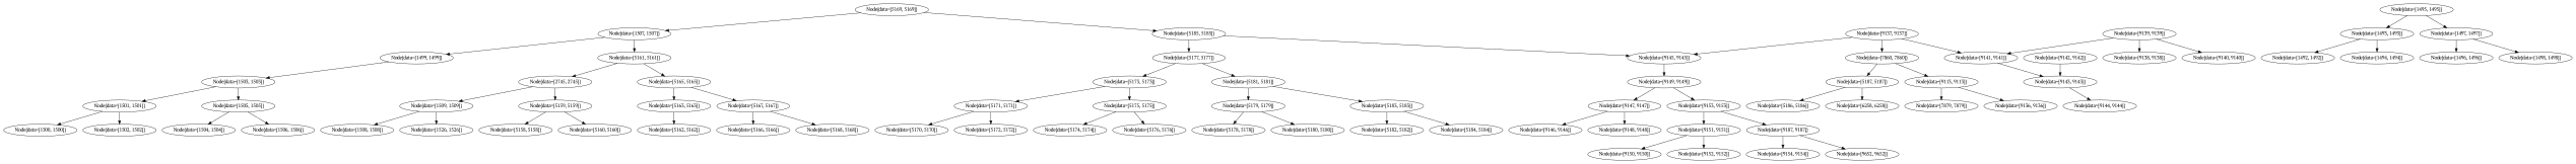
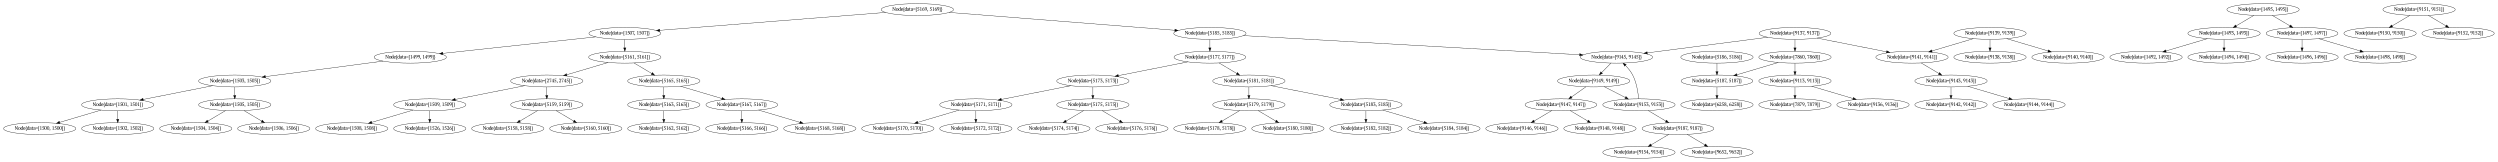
  digraph {
    fontname="PT Serif"
    node [fontname="PT Serif"]
    edge [fontname="PT Serif"]
    n1 [label="Node{data=[5169, 5169]}"]
    n2 [label="Node{data=[1507, 1507]}"]
    n3 [label="Node{data=[5185, 5185]}"]
    n4 [label="Node{data=[1499, 1499]}"]
    n5 [label="Node{data=[5161, 5161]}"]
    n6 [label="Node{data=[5177, 5177]}"]
    n7 [label="Node{data=[9145, 9145]}"]
    n8 [label="Node{data=[1503, 1503]}"]
    n9 [label="Node{data=[2745, 2745]}"]
    n10 [label="Node{data=[5165, 5165]}"]
    n11 [label="Node{data=[1495, 1495]}"]
    n12 [label="Node{data=[1493, 1493]}"]
    n13 [label="Node{data=[1497, 1497]}"]
    n14 [label="Node{data=[1501, 1501]}"]
    n15 [label="Node{data=[1505, 1505]}"]
    n16 [label="Node{data=[1492, 1492]}"]
    n17 [label="Node{data=[1494, 1494]}"]
    n18 [label="Node{data=[1496, 1496]}"]
    n19 [label="Node{data=[1498, 1498]}"]
    n20 [label="Node{data=[1500, 1500]}"]
    n21 [label="Node{data=[1502, 1502]}"]
    n22 [label="Node{data=[1504, 1504]}"]
    n23 [label="Node{data=[1506, 1506]}"]
    n24 [label="Node{data=[1509, 1509]}"]
    n25 [label="Node{data=[5159, 5159]}"]
    n26 [label="Node{data=[5163, 5163]}"]
    n27 [label="Node{data=[5167, 5167]}"]
    n28 [label="Node{data=[1508, 1508]}"]
    n29 [label="Node{data=[1526, 1526]}"]
    n30 [label="Node{data=[5158, 5158]}"]
    n31 [label="Node{data=[5160, 5160]}"]
    n32 [label="Node{data=[5162, 5162]}"]
    n33 [label="Node{data=[5166, 5166]}"]
    n34 [label="Node{data=[5168, 5168]}"]
    n35 [label="Node{data=[5173, 5173]}"]
    n36 [label="Node{data=[5181, 5181]}"]
    n37 [label="Node{data=[9149, 9149]}"]
    n38 [label="Node{data=[5171, 5171]}"]
    n39 [label="Node{data=[5175, 5175]}"]
    n40 [label="Node{data=[5179, 5179]}"]
    n41 [label="Node{data=[5183, 5183]}"]
    n42 [label="Node{data=[5170, 5170]}"]
    n43 [label="Node{data=[5172, 5172]}"]
    n44 [label="Node{data=[5174, 5174]}"]
    n45 [label="Node{data=[5176, 5176]}"]
    n46 [label="Node{data=[5178, 5178]}"]
    n47 [label="Node{data=[5180, 5180]}"]
    n48 [label="Node{data=[5182, 5182]}"]
    n49 [label="Node{data=[5184, 5184]}"]
    n50 [label="Node{data=[9137, 9137]}"]
    n51 [label="Node{data=[7860, 7860]}"]
    n52 [label="Node{data=[9141, 9141]}"]
    n53 [label="Node{data=[9147, 9147]}"]
    n54 [label="Node{data=[9153, 9153]}"]
    n55 [label="Node{data=[5187, 5187]}"]
    n56 [label="Node{data=[9113, 9113]}"]
    n57 [label="Node{data=[9143, 9143]}"]
    n58 [label="Node{data=[5186, 5186]}"]
    n59 [label="Node{data=[6258, 6258]}"]
    n60 [label="Node{data=[7879, 7879]}"]
    n61 [label="Node{data=[9136, 9136]}"]
    n62 [label="Node{data=[9139, 9139]}"]
    n63 [label="Node{data=[9138, 9138]}"]
    n64 [label="Node{data=[9140, 9140]}"]
    n65 [label="Node{data=[9142, 9142]}"]
    n66 [label="Node{data=[9144, 9144]}"]
    n67 [label="Node{data=[9146, 9146]}"]
    n68 [label="Node{data=[9148, 9148]}"]
    n69 [label="Node{data=[9151, 9151]}"]
    n70 [label="Node{data=[9187, 9187]}"]
    n71 [label="Node{data=[9150, 9150]}"]
    n72 [label="Node{data=[9152, 9152]}"]
    n73 [label="Node{data=[9154, 9154]}"]
    n74 [label="Node{data=[9652, 9652]}"]
    n1 -> n2
    n1 -> n3
    n2 -> n4
    n2 -> n5
    n3 -> n6
    n3 -> n7
    n4 -> n8
    n5 -> n9
    n5 -> n10
    n6 -> n35
    n6 -> n36
    n7 -> n37
    n8 -> n14
    n8 -> n15
    n9 -> n24
    n9 -> n25
    n10 -> n26
    n10 -> n27
    n11 -> n12
    n11 -> n13
    n12 -> n16
    n12 -> n17
    n13 -> n18
    n13 -> n19
    n14 -> n20
    n14 -> n21
    n15 -> n22
    n15 -> n23
    n24 -> n28
    n24 -> n29
    n25 -> n30
    n25 -> n31
    n26 -> n32
    n27 -> n33
    n27 -> n34
    n35 -> n38
    n35 -> n39
    n36 -> n40
    n36 -> n41
    n37 -> n53
    n37 -> n54
    n38 -> n42
    n38 -> n43
    n39 -> n44
    n39 -> n45
    n40 -> n46
    n40 -> n47
    n41 -> n48
    n41 -> n49
    n50 -> n7
    n50 -> n51
    n50 -> n52
    n51 -> n55
    n51 -> n56
    n52 -> n57
    n53 -> n67
    n53 -> n68
-   n54 -> n69
+   n54 -> n7
    n54 -> n70
-   n55 -> n58
+   n58 -> n55
    n55 -> n59
    n56 -> n60
    n56 -> n61
-   n65 -> n57
+   n57 -> n65
    n57 -> n66
    n62 -> n52
    n62 -> n63
    n62 -> n64
    n69 -> n71
    n69 -> n72
    n70 -> n73
    n70 -> n74
  }
